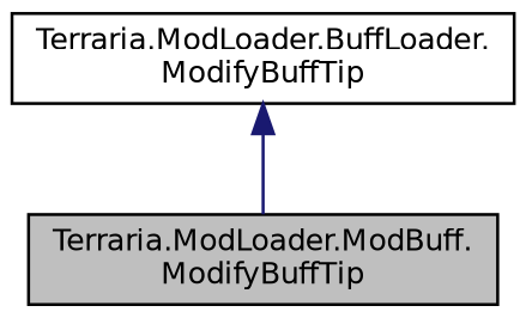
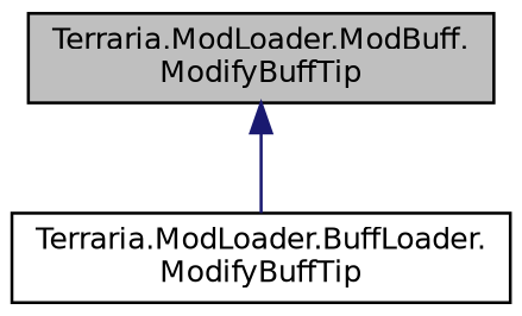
  digraph {
    rankdir=TB
    node [color=black fontname=Helvetica fontsize=10 shape=record style=filled]
    n1 [fillcolor=grey75 fontcolor=black height=0.2 label="Terraria.ModLoader.ModBuff.\lModifyBuffTip" width=0.4]
    n2 [fillcolor=white height=0.2 label="Terraria.ModLoader.BuffLoader.\lModifyBuffTip" width=0.4]
-   n2 -> n1 [color=midnightblue dir=back fontname=Helvetica fontsize=10 labelfontname=Helvetica labelfontsize=10 style=solid]
+   n1 -> n2 [color=midnightblue dir=back fontname=Helvetica fontsize=10 labelfontname=Helvetica labelfontsize=10 style=solid]
  }
